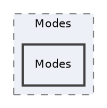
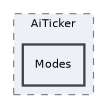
  digraph {
    compound=true
    n1 [color=grey25 fillcolor="#edf0f7" fontname=Helvetica fontsize=10 label=Modes shape=box style="filled,bold,"]
    subgraph cluster_1 {
      bgcolor="#edf0f7"
      fontname=Helvetica
      fontsize=10
-     label=Modes
+     label=AiTicker
      pencolor=grey50
      style="filled,dashed,"
      n1
    }
  }
